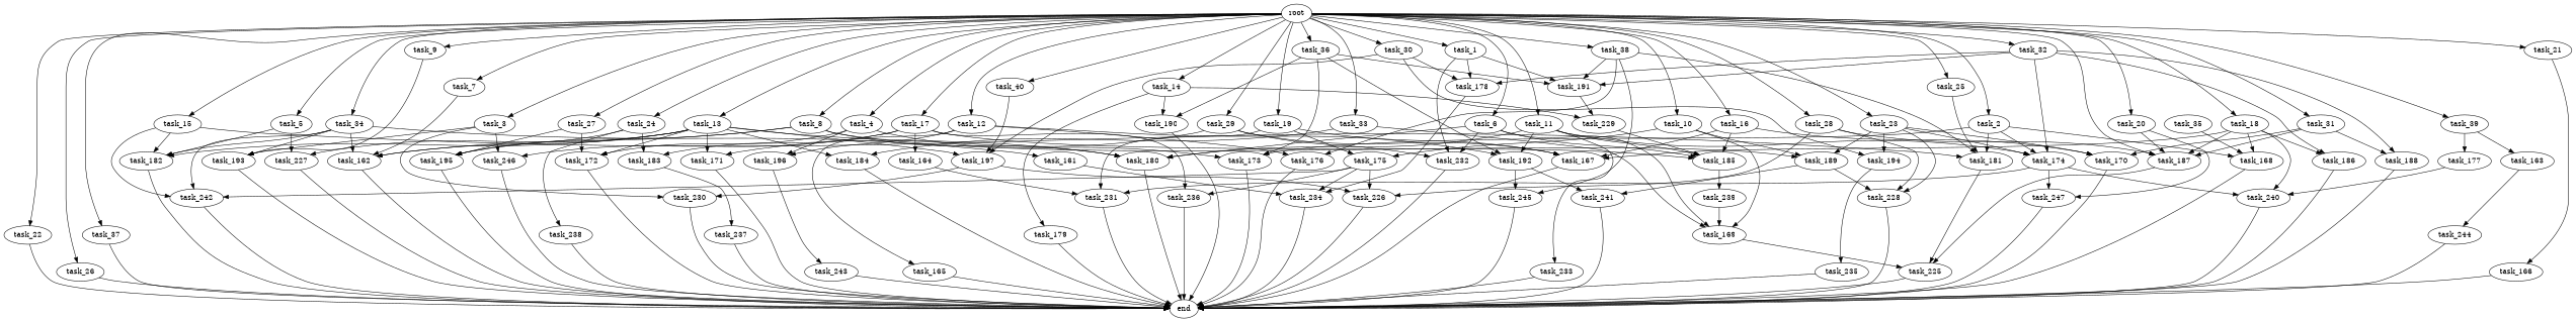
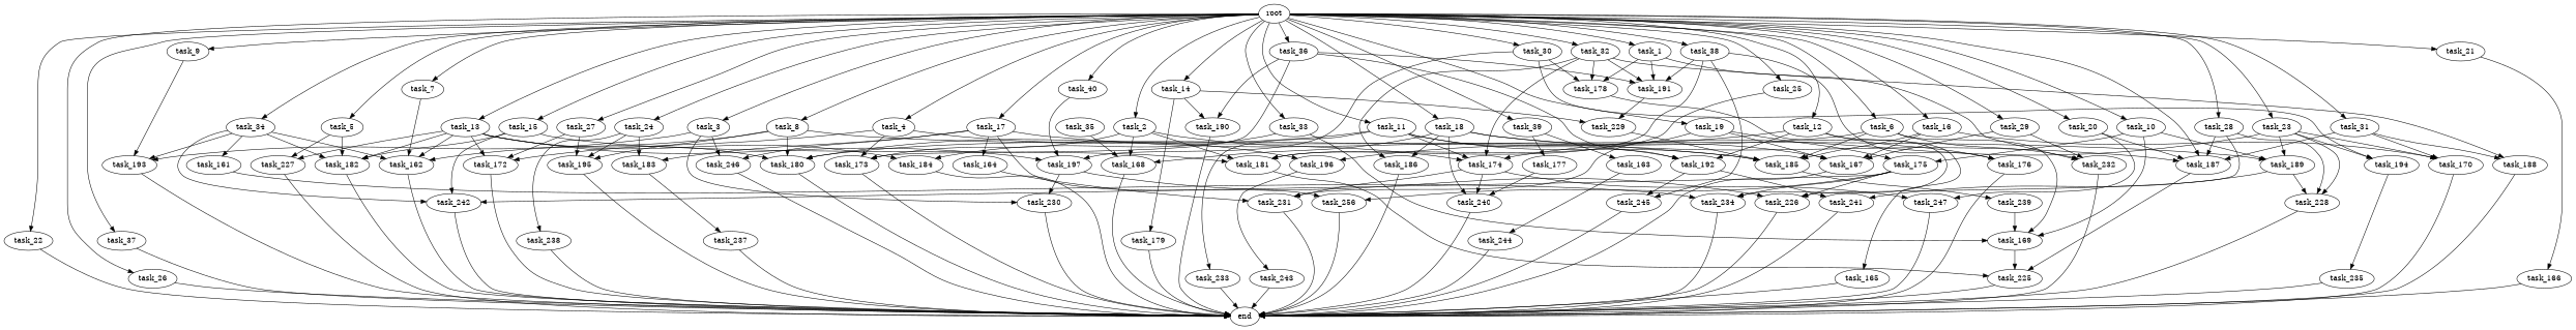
  digraph {
    root
    task_1
    task_2
    task_3
    task_4
    task_5
    task_6
    task_7
    task_8
    task_9
    task_10
    task_11
    task_12
    task_13
    task_14
    task_15
    task_16
    task_17
    task_18
    task_19
    task_20
    task_21
    task_22
    task_23
    task_24
    task_25
    task_26
    task_27
    task_28
    task_29
    task_30
    task_31
    task_32
    task_33
    task_34
    task_36
    task_37
    task_38
    task_39
    task_40
    task_187
    task_178
    task_191
    task_232
    task_168
    task_173
    task_174
    task_181
    task_193
    task_230
    task_246
    task_172
    task_196
    task_182
    task_227
    task_169
    task_180
    task_185
    task_162
    task_189
    task_195
    task_175
    task_192
    task_233
    task_165
    task_176
-   task_171
    task_184
    task_197
    task_179
    task_190
    task_229
    task_242
    task_167
    task_170
    task_164
    task_183
-   task_236
+   task_236 [label=task_256]
    task_186
    task_240
    task_231
    task_247
    task_166
    end
    task_194
    task_228
    task_238
    task_226
    task_188
    task_161
    task_35
    task_245
    task_163
    task_177
    task_234
    task_225
    task_243
    task_239
    task_241
    task_237
    task_235
    task_244
    root -> task_1
    root -> task_2
    root -> task_3
    root -> task_4
    root -> task_5
    root -> task_6
    root -> task_7
    root -> task_8
    root -> task_9
    root -> task_10
    root -> task_11
    root -> task_12
    root -> task_13
    root -> task_14
    root -> task_15
    root -> task_16
    root -> task_17
    root -> task_18
    root -> task_19
    root -> task_20
    root -> task_21
    root -> task_22
    root -> task_23
    root -> task_24
    root -> task_25
    root -> task_26
    root -> task_27
    root -> task_28
    root -> task_29
    root -> task_30
    root -> task_31
    root -> task_32
    root -> task_33
    root -> task_34
    root -> task_36
    root -> task_37
    root -> task_38
    root -> task_39
    root -> task_40
    root -> task_187
    task_1 -> task_178
    task_1 -> task_191
    task_1 -> task_232
    task_2 -> task_168
    task_2 -> task_173
    task_2 -> task_174
    task_2 -> task_181
    task_3 -> task_193
    task_3 -> task_230
    task_3 -> task_246
    task_4 -> task_173
    task_4 -> task_172
    task_4 -> task_196
    task_5 -> task_182
    task_5 -> task_227
    task_6 -> task_232
    task_6 -> task_169
    task_6 -> task_180
    task_6 -> task_185
    task_7 -> task_162
    task_8 -> task_180
    task_8 -> task_162
    task_8 -> task_189
    task_8 -> task_195
    task_9 -> task_193
    task_10 -> task_169
    task_10 -> task_189
    task_10 -> task_175
    task_11 -> task_174
    task_11 -> task_180
    task_11 -> task_185
    task_11 -> task_192
    task_11 -> task_233
    task_12 -> task_196
    task_12 -> task_192
    task_12 -> task_165
    task_12 -> task_176
    task_13 -> task_172
    task_13 -> task_182
    task_13 -> task_227
    task_13 -> task_180
    task_13 -> task_162
-   task_13 -> task_171
    task_13 -> task_184
    task_13 -> task_197
    task_14 -> task_179
    task_14 -> task_190
    task_14 -> task_229
    task_15 -> task_181
    task_15 -> task_182
    task_15 -> task_242
    task_16 -> task_185
    task_16 -> task_167
    task_16 -> task_170
    task_17 -> task_246
    task_17 -> task_185
    task_17 -> task_164
    task_17 -> task_183
    task_17 -> task_236
    task_18 -> task_187
    task_18 -> task_168
    task_18 -> task_167
    task_18 -> task_186
    task_18 -> task_240
    task_19 -> task_175
    task_19 -> task_167
    task_19 -> task_231
    task_20 -> task_187
    task_20 -> task_247
    task_21 -> task_166
    task_22 -> end
    task_23 -> task_174
    task_23 -> task_189
    task_23 -> task_170
    task_23 -> task_194
    task_23 -> task_228
    task_24 -> task_195
    task_24 -> task_183
    task_24 -> task_238
    task_25 -> task_181
    task_26 -> end
    task_27 -> task_172
    task_27 -> task_195
    task_28 -> task_187
    task_28 -> task_228
    task_28 -> task_226
    task_29 -> task_232
-   task_29 -> task_171
    task_29 -> task_167
    task_30 -> task_178
    task_30 -> task_197
    task_30 -> task_194
    task_31 -> task_187
    task_31 -> task_170
    task_31 -> task_188
    task_32 -> task_178
    task_32 -> task_191
    task_32 -> task_174
    task_32 -> task_186
    task_32 -> task_188
    task_33 -> task_169
    task_33 -> task_184
    task_34 -> task_193
    task_34 -> task_182
    task_34 -> task_162
    task_34 -> task_242
    task_34 -> task_161
    task_36 -> task_191
    task_36 -> task_173
    task_36 -> task_192
    task_36 -> task_190
    task_37 -> end
    task_38 -> task_191
    task_38 -> task_181
    task_38 -> task_176
    task_38 -> task_245
    task_39 -> task_163
    task_39 -> task_177
    task_40 -> task_197
    task_187 -> task_225
    task_178 -> task_234
    task_191 -> task_229
    task_232 -> end
    task_168 -> end
    task_173 -> end
    task_174 -> task_240
    task_174 -> task_231
    task_174 -> task_247
    task_181 -> task_225
    task_193 -> end
    task_230 -> end
    task_246 -> end
    task_172 -> end
    task_196 -> task_243
    task_182 -> end
    task_227 -> end
    task_169 -> task_225
    task_180 -> end
    task_185 -> task_239
    task_162 -> end
    task_189 -> task_228
    task_189 -> task_241
    task_195 -> end
    task_175 -> task_242
    task_175 -> task_236
    task_175 -> task_226
    task_175 -> task_234
    task_192 -> task_245
    task_192 -> task_241
    task_233 -> end
    task_165 -> end
    task_176 -> end
-   task_171 -> end
    task_184 -> end
    task_197 -> task_230
    task_197 -> task_226
    task_179 -> end
    task_190 -> end
    task_229 -> task_185
    task_242 -> end
    task_167 -> end
    task_170 -> end
    task_164 -> task_231
    task_183 -> task_237
    task_236 -> end
    task_186 -> end
    task_240 -> end
    task_231 -> end
    task_247 -> end
    task_166 -> end
    task_194 -> task_235
    task_228 -> end
    task_238 -> end
    task_226 -> end
    task_188 -> end
    task_161 -> task_234
    task_35 -> task_168
    task_245 -> end
    task_163 -> task_244
    task_177 -> task_240
    task_234 -> end
    task_225 -> end
    task_243 -> end
    task_239 -> task_169
    task_241 -> end
    task_237 -> end
    task_235 -> end
    task_244 -> end
  }
